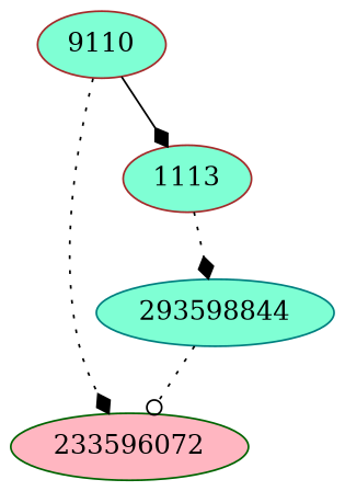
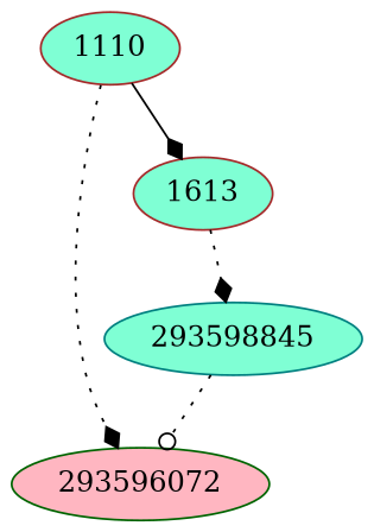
  strict digraph {
    node [color=brown fillcolor=aquamarine style=filled]
    edge [arrowhead=diamond style=dotted]
-   293596072 [color=darkgreen fillcolor=lightpink label=233596072]
-   293598844 [color=teal]
-   1113
-   1110 [label=9110]
+   293596072 [color=darkgreen fillcolor=lightpink]
+   293598844 [color=teal label=293598845]
+   1113 [label=1613]
+   1110
    293598844 -> 293596072 [arrowhead=odot]
    1113 -> 293598844
    1110 -> 293596072
    1110 -> 1113 [style=solid]
  }
